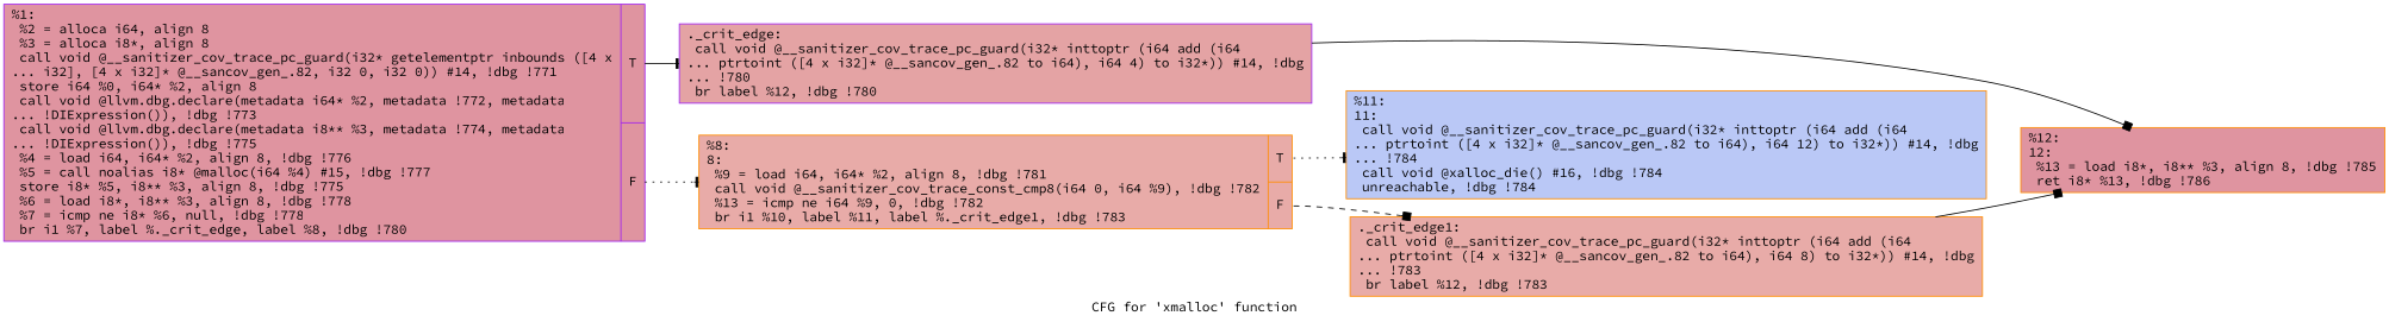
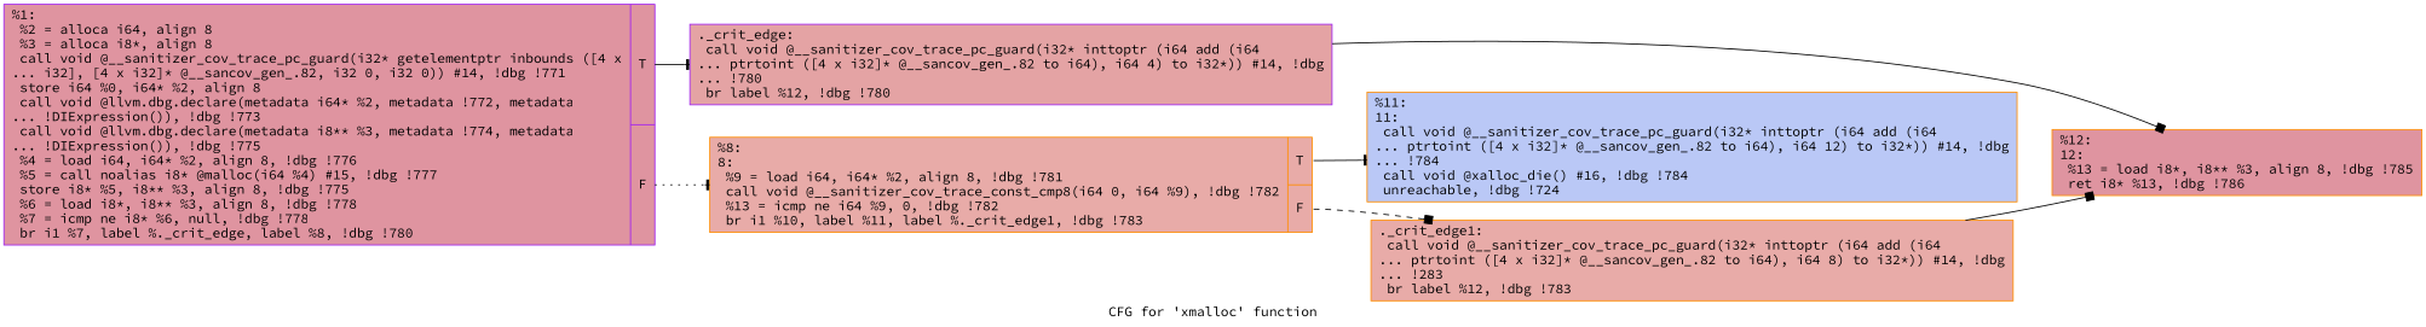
  digraph {
    fontname="Source Code Pro"
    label="CFG for 'xmalloc' function"
    rankdir=LR
    node [color=darkorange fillcolor="#b70d2870" fontname="Source Code Pro" shape=record style=filled]
    edge [arrowhead=tee fontname="Source Code Pro" style=solid]
    n1 [color=purple label="{%1:\l  %2 = alloca i64, align 8\l  %3 = alloca i8*, align 8\l  call void @__sanitizer_cov_trace_pc_guard(i32* getelementptr inbounds ([4 x\l... i32], [4 x i32]* @__sancov_gen_.82, i32 0, i32 0)) #14, !dbg !771\l  store i64 %0, i64* %2, align 8\l  call void @llvm.dbg.declare(metadata i64* %2, metadata !772, metadata\l... !DIExpression()), !dbg !773\l  call void @llvm.dbg.declare(metadata i8** %3, metadata !774, metadata\l... !DIExpression()), !dbg !775\l  %4 = load i64, i64* %2, align 8, !dbg !776\l  %5 = call noalias i8* @malloc(i64 %4) #15, !dbg !777\l  store i8* %5, i8** %3, align 8, !dbg !775\l  %6 = load i8*, i8** %3, align 8, !dbg !778\l  %7 = icmp ne i8* %6, null, !dbg !778\l  br i1 %7, label %._crit_edge, label %8, !dbg !780\l|{<s0>T|<s1>F}}"]
    n2 [color=purple fillcolor="#c32e3170" label="{._crit_edge:                                      \l  call void @__sanitizer_cov_trace_pc_guard(i32* inttoptr (i64 add (i64\l... ptrtoint ([4 x i32]* @__sancov_gen_.82 to i64), i64 4) to i32*)) #14, !dbg\l... !780\l  br label %12, !dbg !780\l}"]
    n3 [fillcolor="#cc403a70" label="{%8:\l8:                                                \l  %9 = load i64, i64* %2, align 8, !dbg !781\l  call void @__sanitizer_cov_trace_const_cmp8(i64 0, i64 %9), !dbg !782\l  %13 = icmp ne i64 %9, 0, !dbg !782\l  br i1 %10, label %11, label %._crit_edge1, !dbg !783\l|{<s0>T|<s1>F}}"]
    n4 [label="{%12:\l12:                                               \l  %13 = load i8*, i8** %3, align 8, !dbg !785\l  ret i8* %13, !dbg !786\l}"]
-   n5 [fillcolor="#6282ea70" label="{%11:\l11:                                               \l  call void @__sanitizer_cov_trace_pc_guard(i32* inttoptr (i64 add (i64\l... ptrtoint ([4 x i32]* @__sancov_gen_.82 to i64), i64 12) to i32*)) #14, !dbg\l... !784\l  call void @xalloc_die() #16, !dbg !784\l  unreachable, !dbg !784\l}"]
-   n6 [fillcolor="#cc403a70" label="{._crit_edge1:                                     \l  call void @__sanitizer_cov_trace_pc_guard(i32* inttoptr (i64 add (i64\l... ptrtoint ([4 x i32]* @__sancov_gen_.82 to i64), i64 8) to i32*)) #14, !dbg\l... !783\l  br label %12, !dbg !783\l}"]
+   n5 [fillcolor="#6282ea70" label="{%11:\l11:                                               \l  call void @__sanitizer_cov_trace_pc_guard(i32* inttoptr (i64 add (i64\l... ptrtoint ([4 x i32]* @__sancov_gen_.82 to i64), i64 12) to i32*)) #14, !dbg\l... !784\l  call void @xalloc_die() #16, !dbg !784\l  unreachable, !dbg !724\l}"]
+   n6 [fillcolor="#cc403a70" label="{._crit_edge1:                                     \l  call void @__sanitizer_cov_trace_pc_guard(i32* inttoptr (i64 add (i64\l... ptrtoint ([4 x i32]* @__sancov_gen_.82 to i64), i64 8) to i32*)) #14, !dbg\l... !283\l  br label %12, !dbg !783\l}"]
    n1 -> n2 [tailport=s0]
    n1 -> n3 [style=dotted tailport=s1]
    n2 -> n4 [arrowhead=box]
-   n3 -> n5 [style=dotted tailport=s0]
+   n3 -> n5 [tailport=s0]
    n3 -> n6 [arrowhead=box style=dashed tailport=s1]
    n6 -> n4 [arrowhead=box]
  }
